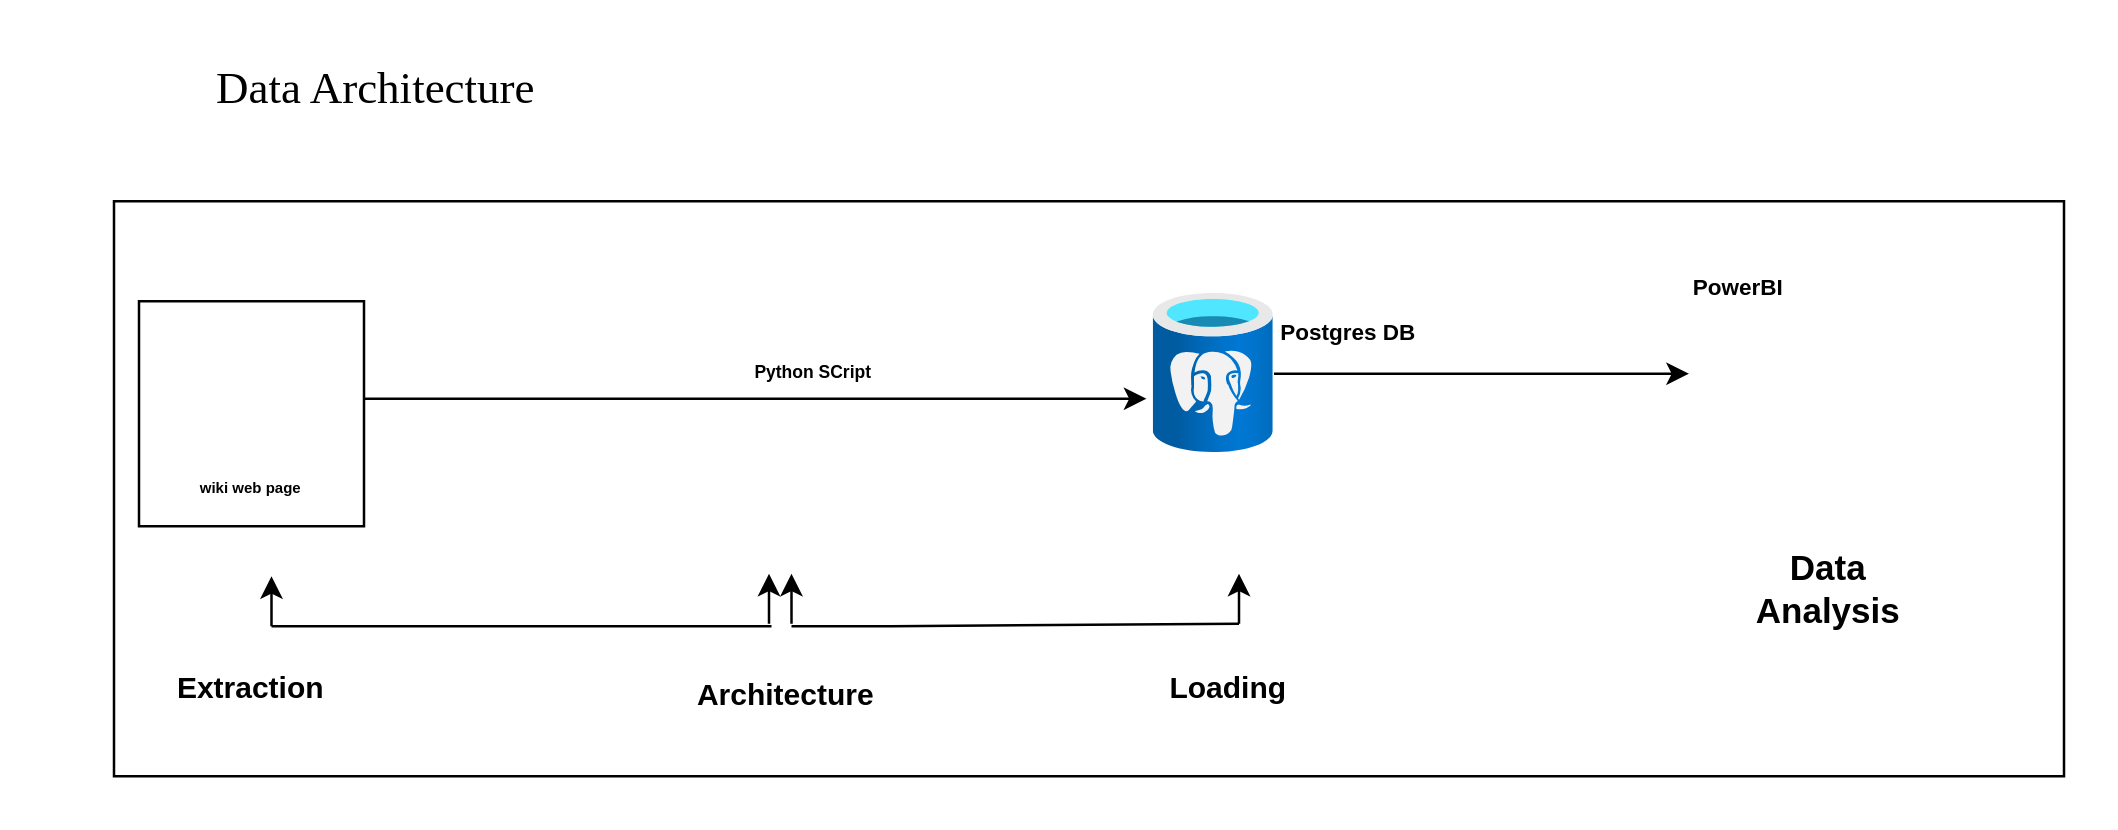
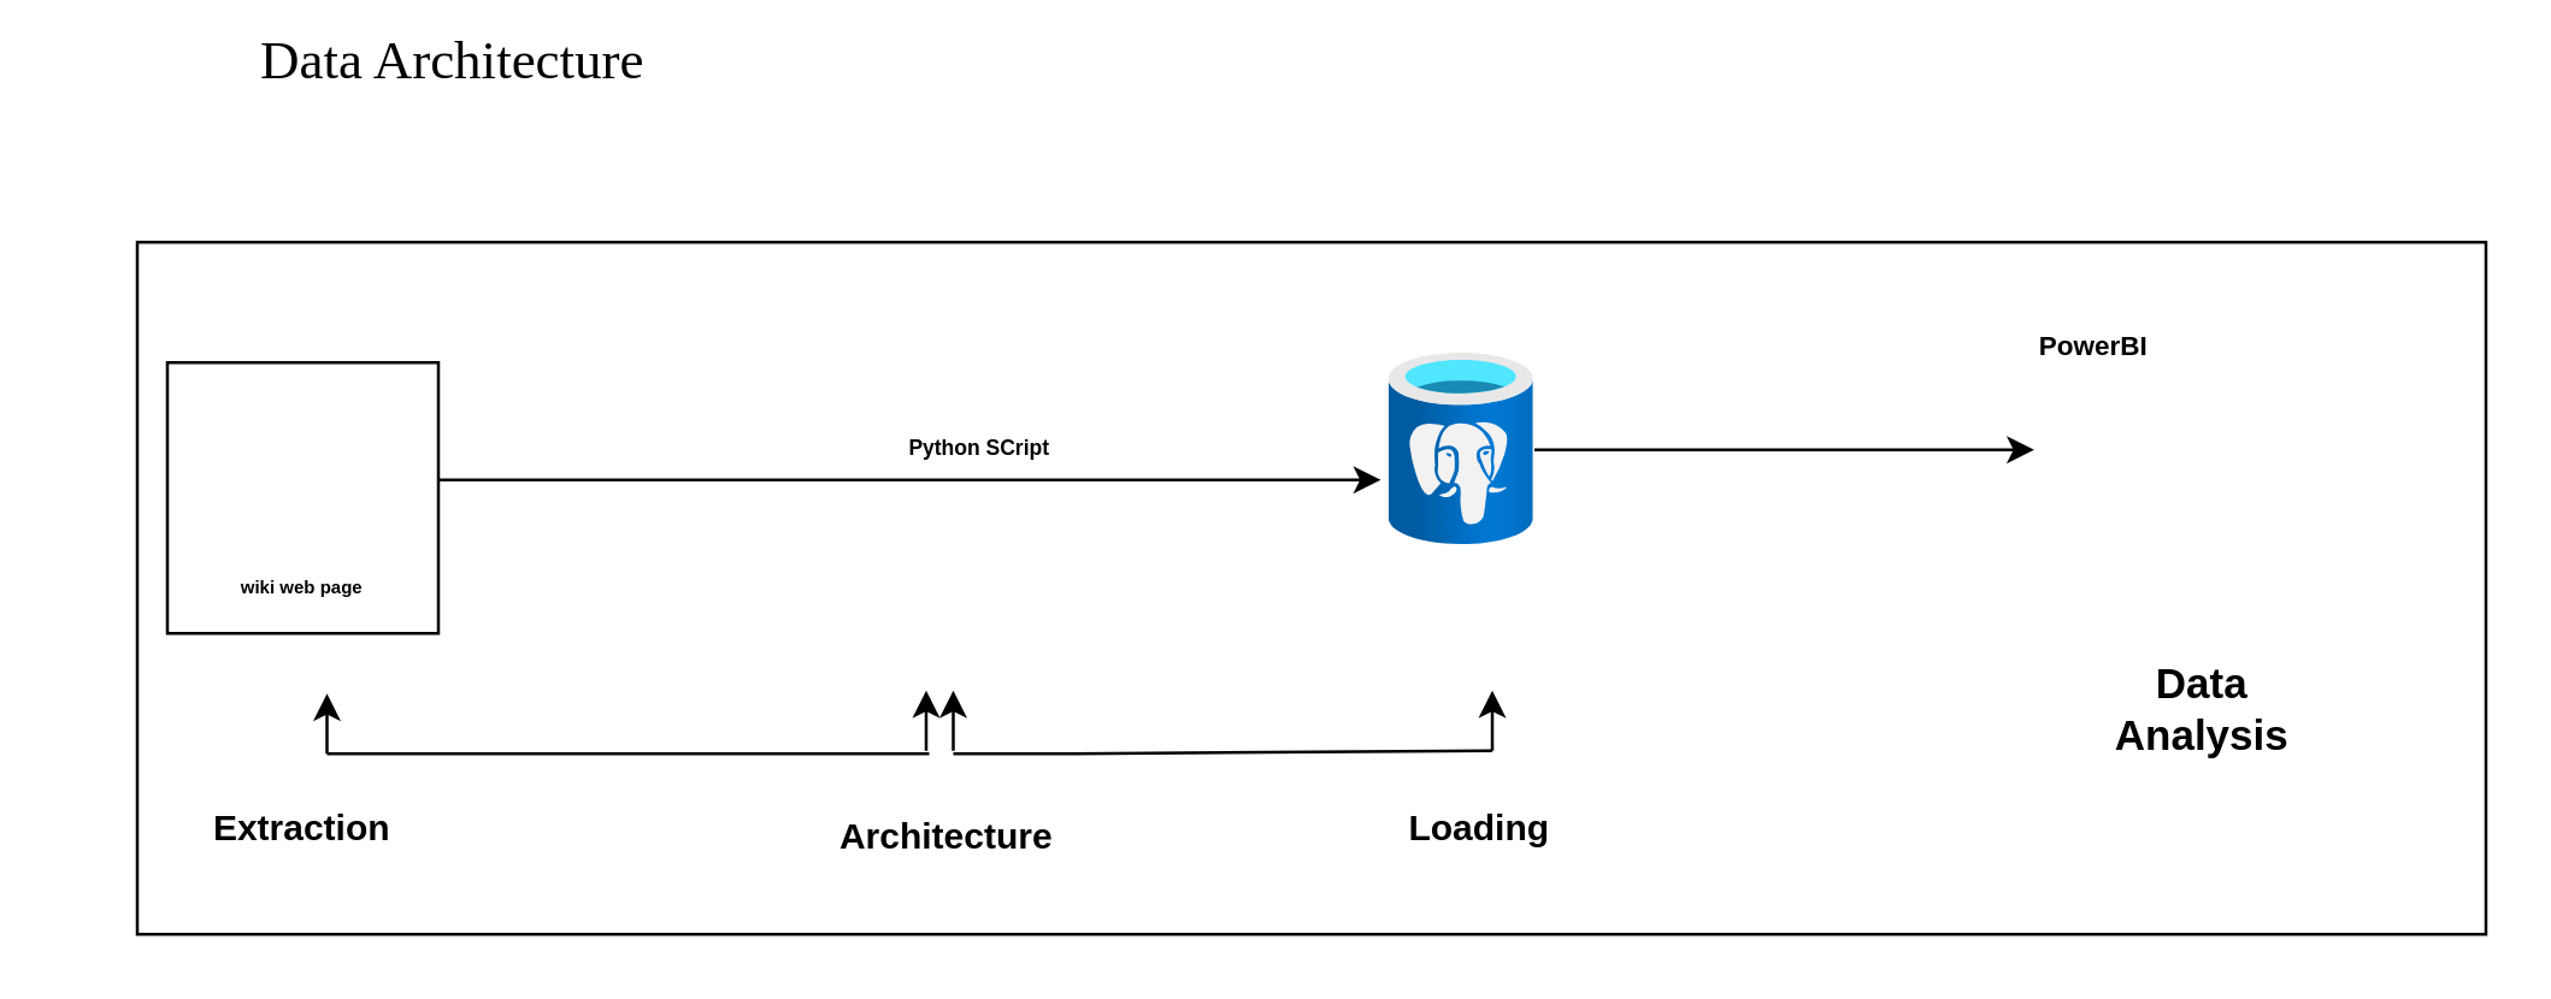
  <mxCell id="0" />
  <mxCell id="1" parent="0" />
  <mxCell id="2" value="" style="rounded=0;whiteSpace=wrap;html=1;strokeColor=default;align=center;verticalAlign=middle;fontFamily=Helvetica;fontSize=12;fontColor=default;fontStyle=1;fillColor=default;" vertex="1" parent="1"><mxGeometry x="45" y="80" width="780" height="230" as="geometry" /></mxCell>
  <mxCell id="3" style="edgeStyle=orthogonalEdgeStyle;rounded=0;orthogonalLoop=1;jettySize=auto;html=1;" parent="1" source="4" target="5" edge="1"><mxGeometry relative="1" as="geometry" /></mxCell>
  <mxCell id="4" value="" style="image;aspect=fixed;html=1;points=[];align=center;fontSize=12;image=img/lib/azure2/databases/Azure_Database_PostgreSQL_Server.svg;" parent="1" vertex="1"><mxGeometry x="461" y="117" width="48" height="64" as="geometry" /></mxCell>
  <mxCell id="5" value="" style="image;aspect=fixed;html=1;points=[];align=center;fontSize=12;image=img/lib/azure2/power_platform/PowerBI.svg;" parent="1" vertex="1"><mxGeometry x="675" y="100" width="73.5" height="98" as="geometry" /></mxCell>
  <mxCell id="6" value="&lt;font style=&quot;font-size: 14px;&quot;&gt;&lt;b&gt;Data Analysis&lt;/b&gt;&lt;/font&gt;" style="text;html=1;align=center;verticalAlign=middle;whiteSpace=wrap;rounded=0;" parent="1" vertex="1"><mxGeometry x="700.5" y="220" width="60" height="30" as="geometry" /></mxCell>
- <mxCell id="7" value="&lt;font face=&quot;Comic Sans MS&quot; style=&quot;font-size: 18px;&quot;&gt;Data Architecture&lt;/font&gt;" style="text;html=1;align=center;verticalAlign=middle;whiteSpace=wrap;rounded=0;" parent="1" vertex="1"><mxGeometry x="20" y="20" width="260" height="30" as="geometry" /></mxCell>
+ <mxCell id="7" value="&lt;font face=&quot;Comic Sans MS&quot; style=&quot;font-size: 18px;&quot;&gt;Data Architecture&lt;/font&gt;" style="text;html=1;align=center;verticalAlign=middle;whiteSpace=wrap;rounded=0;" parent="1" vertex="1"><mxGeometry x="20" y="5" width="260" height="30" as="geometry" /></mxCell>
  <mxCell id="8" value="" style="group" vertex="1" connectable="0" parent="1"><mxGeometry x="55" y="120" width="90" height="90" as="geometry" /></mxCell>
  <mxCell id="9" value="" style="whiteSpace=wrap;html=1;aspect=fixed;strokeColor=default;align=center;verticalAlign=middle;fontFamily=Helvetica;fontSize=12;fontColor=default;fontStyle=1;fillColor=default;" vertex="1" parent="8"><mxGeometry width="90" height="90" as="geometry" /></mxCell>
  <mxCell id="10" value="" style="shape=image;html=1;verticalAlign=top;verticalLabelPosition=bottom;labelBackgroundColor=#ffffff;imageAspect=0;aspect=fixed;image=https://cdn0.iconfinder.com/data/icons/socialize-part-3-icons-set/128/wikipedia.png" parent="8" vertex="1"><mxGeometry x="15" y="10" width="60" height="60" as="geometry" /></mxCell>
  <mxCell id="11" value="wiki web page" style="text;html=1;align=center;verticalAlign=middle;whiteSpace=wrap;rounded=0;fontFamily=Helvetica;fontSize=6;fontColor=default;fontStyle=1;" vertex="1" parent="8"><mxGeometry y="60" width="90" height="30" as="geometry" /></mxCell>
  <mxCell id="12" style="edgeStyle=orthogonalEdgeStyle;rounded=0;orthogonalLoop=1;jettySize=auto;html=1;" edge="1" parent="1"><mxGeometry relative="1" as="geometry"><mxPoint x="145" y="159" as="sourcePoint" /><mxPoint x="458" y="159" as="targetPoint" /></mxGeometry></mxCell>
  <mxCell id="13" value="" style="shape=image;html=1;verticalAlign=top;verticalLabelPosition=bottom;labelBackgroundColor=#ffffff;imageAspect=0;aspect=fixed;image=https://cdn1.iconfinder.com/data/icons/ionicons-fill-vol-2/512/logo-python-128.png;strokeColor=default;align=center;fontFamily=Helvetica;fontSize=12;fontColor=default;fontStyle=1;fillColor=default;" vertex="1" parent="1"><mxGeometry x="305" y="109" width="39" height="39" as="geometry" /></mxCell>
  <mxCell id="14" value="Python SCript" style="text;html=1;align=center;verticalAlign=middle;whiteSpace=wrap;rounded=0;fontFamily=Helvetica;fontSize=7;fontColor=default;fontStyle=1;" vertex="1" parent="1"><mxGeometry x="295" y="134" width="60" height="30" as="geometry" /></mxCell>
- <mxCell id="15" value="Postgres DB" style="text;html=1;align=center;verticalAlign=middle;whiteSpace=wrap;rounded=0;fontFamily=Helvetica;fontSize=9;fontColor=default;fontStyle=1;" vertex="1" parent="1"><mxGeometry x="509" y="118" width="60" height="30" as="geometry" /></mxCell>
  <mxCell id="16" value="PowerBI" style="text;html=1;align=center;verticalAlign=middle;whiteSpace=wrap;rounded=0;fontFamily=Helvetica;fontSize=9;fontColor=default;fontStyle=1;" vertex="1" parent="1"><mxGeometry x="665" y="100" width="60" height="30" as="geometry" /></mxCell>
  <mxCell id="17" value="" style="endArrow=none;html=1;rounded=0;fontFamily=Helvetica;fontSize=12;fontColor=default;fontStyle=1;" edge="1" parent="1"><mxGeometry width="50" height="50" relative="1" as="geometry"><mxPoint x="108" y="250" as="sourcePoint" /><mxPoint x="308" y="250" as="targetPoint" /><Array as="points"><mxPoint x="148" y="250" /></Array></mxGeometry></mxCell>
  <mxCell id="18" value="" style="endArrow=classic;html=1;rounded=0;fontFamily=Helvetica;fontSize=12;fontColor=default;fontStyle=1;" edge="1" parent="1"><mxGeometry width="50" height="50" relative="1" as="geometry"><mxPoint x="108" y="250" as="sourcePoint" /><mxPoint x="108" y="230" as="targetPoint" /></mxGeometry></mxCell>
  <mxCell id="19" value="" style="endArrow=classic;html=1;rounded=0;fontFamily=Helvetica;fontSize=12;fontColor=default;fontStyle=1;" edge="1" parent="1"><mxGeometry width="50" height="50" relative="1" as="geometry"><mxPoint x="307" y="249" as="sourcePoint" /><mxPoint x="307" y="229" as="targetPoint" /><Array as="points"><mxPoint x="307" y="239" /></Array></mxGeometry></mxCell>
  <mxCell id="20" value="" style="endArrow=none;html=1;rounded=0;fontFamily=Helvetica;fontSize=12;fontColor=default;fontStyle=1;" edge="1" parent="1"><mxGeometry width="50" height="50" relative="1" as="geometry"><mxPoint x="316" y="250" as="sourcePoint" /><mxPoint x="495" y="249" as="targetPoint" /><Array as="points"><mxPoint x="356" y="250" /></Array></mxGeometry></mxCell>
  <mxCell id="21" value="" style="endArrow=classic;html=1;rounded=0;fontFamily=Helvetica;fontSize=12;fontColor=default;fontStyle=1;" edge="1" parent="1"><mxGeometry width="50" height="50" relative="1" as="geometry"><mxPoint x="316" y="249" as="sourcePoint" /><mxPoint x="316" y="229" as="targetPoint" /></mxGeometry></mxCell>
  <mxCell id="22" value="" style="endArrow=classic;html=1;rounded=0;fontFamily=Helvetica;fontSize=12;fontColor=default;fontStyle=1;" edge="1" parent="1"><mxGeometry width="50" height="50" relative="1" as="geometry"><mxPoint x="495" y="249" as="sourcePoint" /><mxPoint x="495" y="229" as="targetPoint" /><Array as="points"><mxPoint x="495" y="239" /></Array></mxGeometry></mxCell>
  <mxCell id="23" value="Extraction" style="text;html=1;align=center;verticalAlign=middle;whiteSpace=wrap;rounded=0;fontFamily=Helvetica;fontSize=12;fontColor=default;fontStyle=1;" vertex="1" parent="1"><mxGeometry x="70" y="260" width="60" height="30" as="geometry" /></mxCell>
  <mxCell id="24" value="Architecture" style="text;html=1;align=center;verticalAlign=middle;whiteSpace=wrap;rounded=0;fontFamily=Helvetica;fontSize=12;fontColor=default;fontStyle=1;" vertex="1" parent="1"><mxGeometry x="284" y="263" width="60" height="30" as="geometry" /></mxCell>
  <mxCell id="25" value="Loading" style="text;html=1;align=center;verticalAlign=middle;whiteSpace=wrap;rounded=0;fontFamily=Helvetica;fontSize=12;fontColor=default;fontStyle=1;" vertex="1" parent="1"><mxGeometry x="461" y="260" width="60" height="30" as="geometry" /></mxCell>
